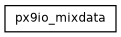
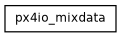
  digraph {
    rankdir=LR
-   n1 [color=black fillcolor=white fontname=Helvetica fontsize=10 height=0.2 label=px9io_mixdata shape=record style=filled width=0.4]
+   n1 [color=black fillcolor=white fontname=Helvetica fontsize=10 height=0.2 label=px4io_mixdata shape=record style=filled width=0.4]
  }
